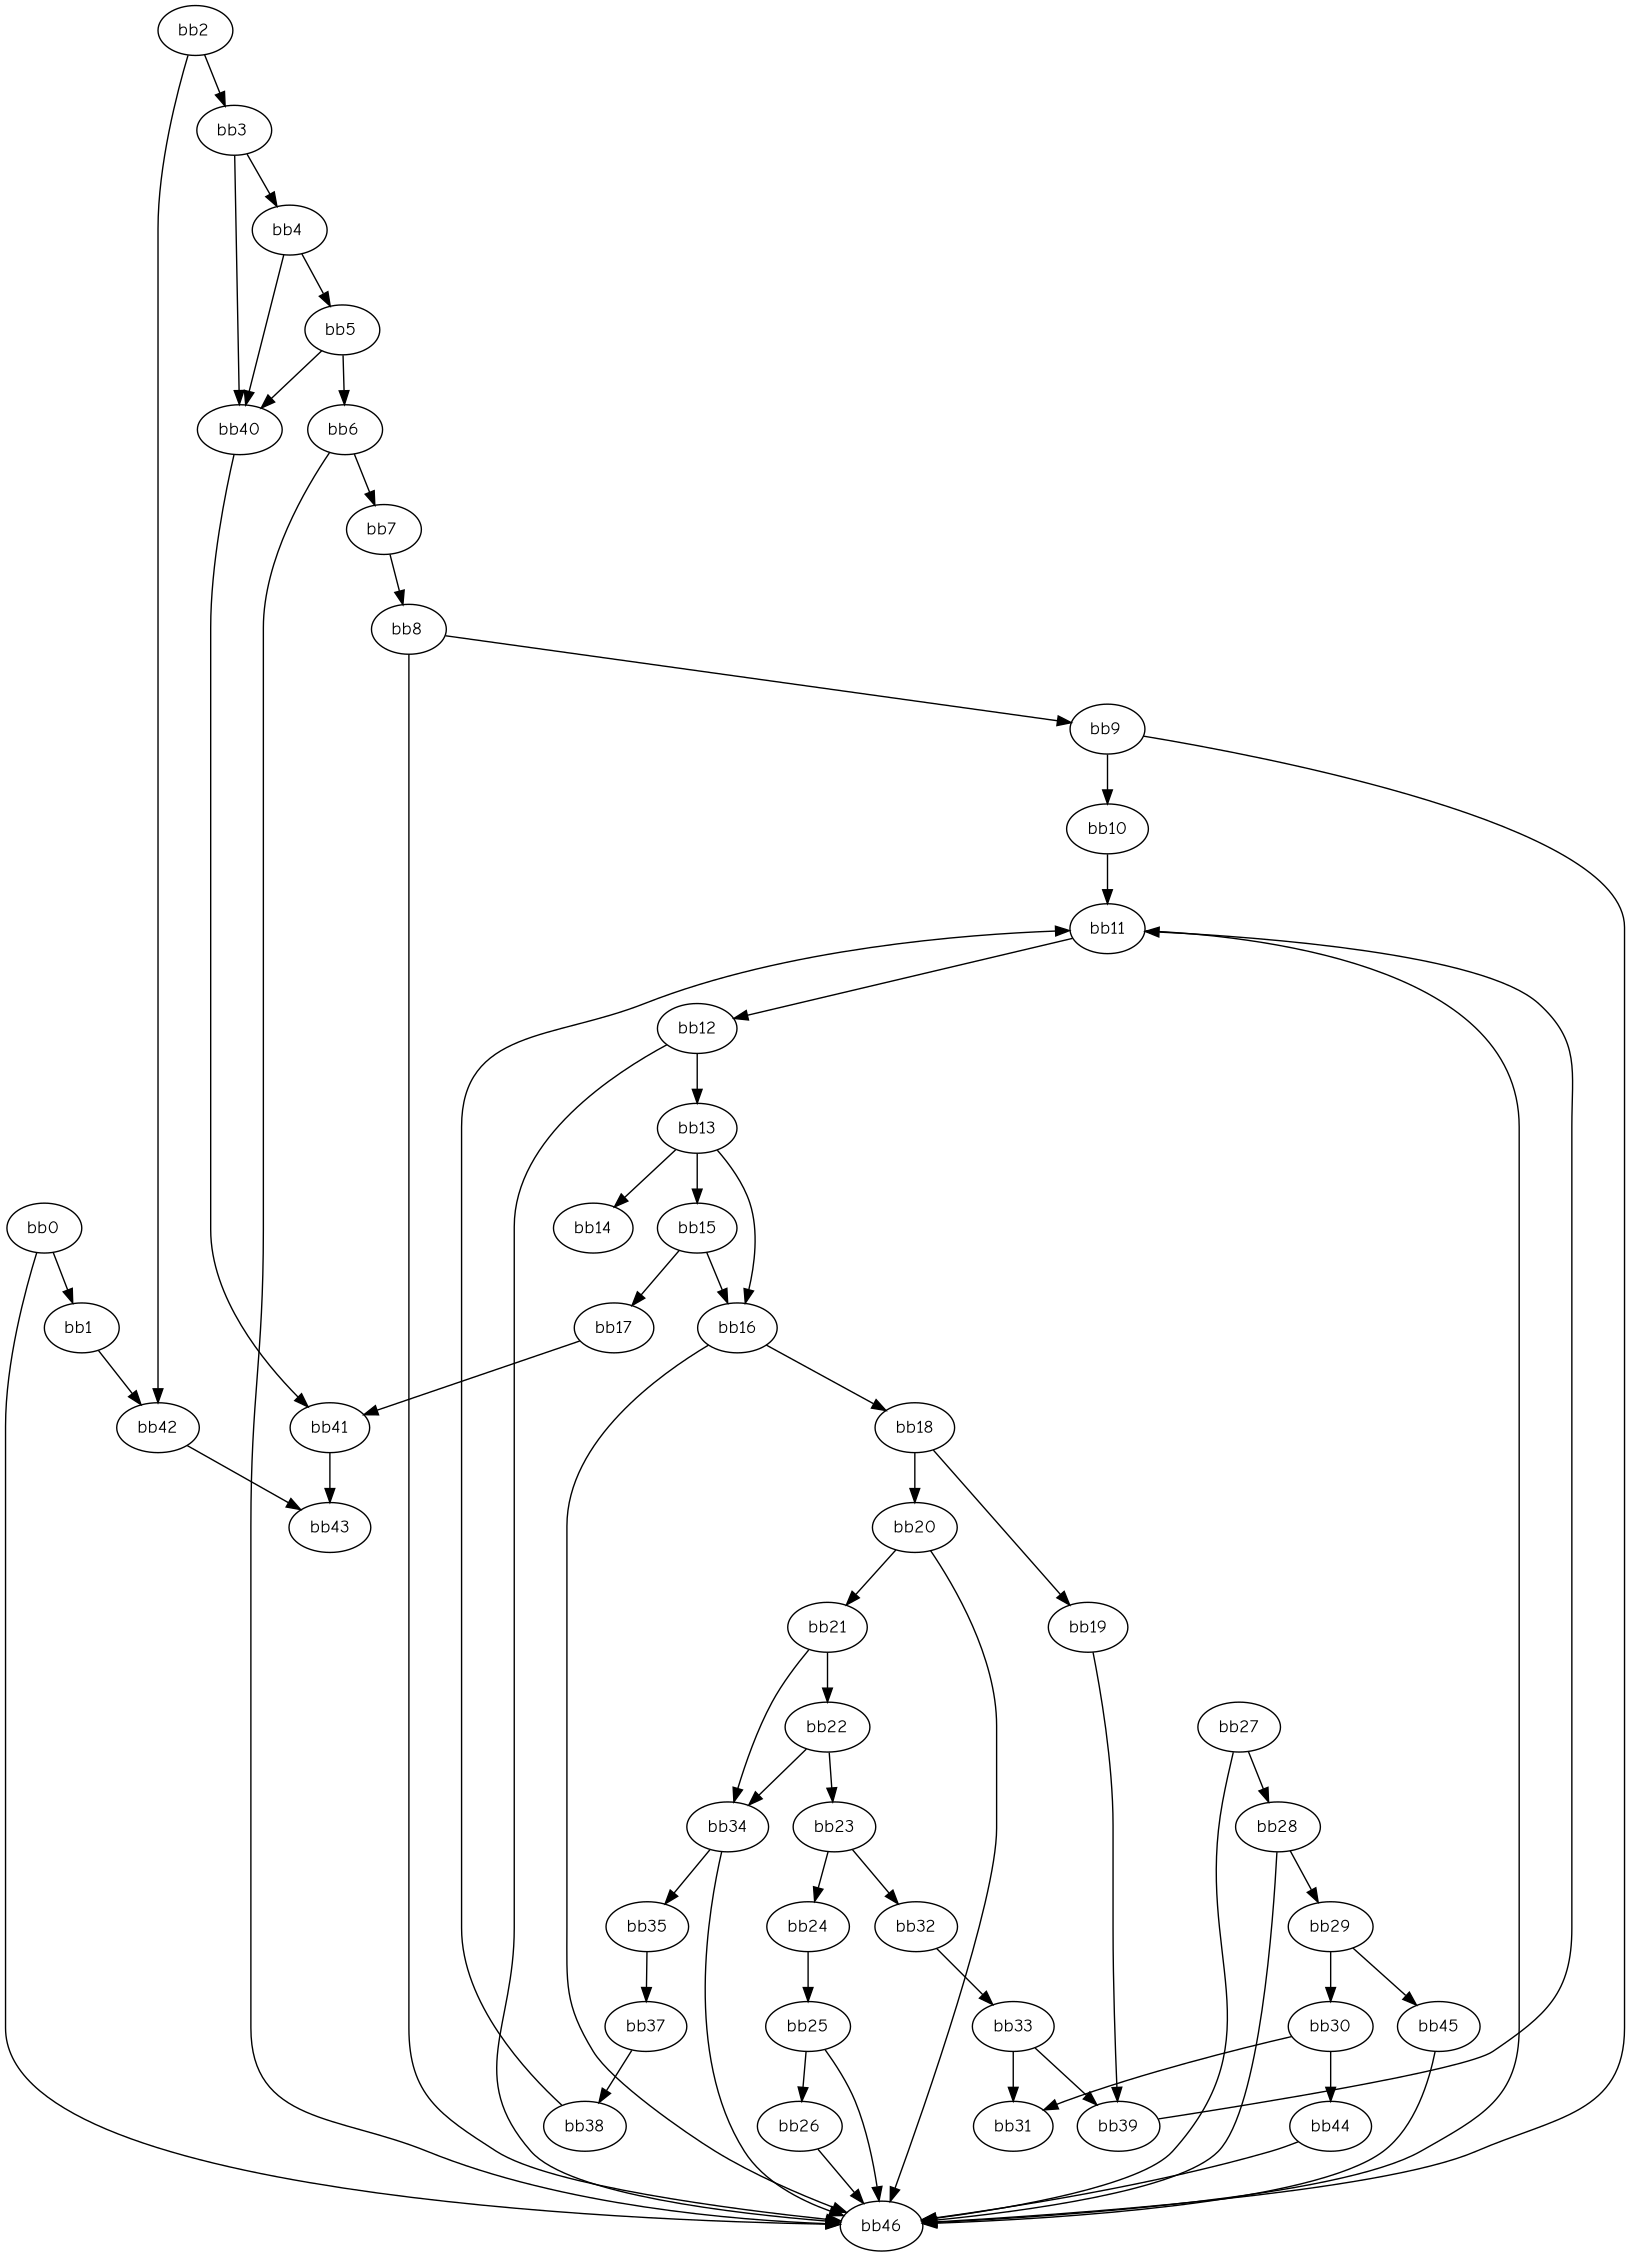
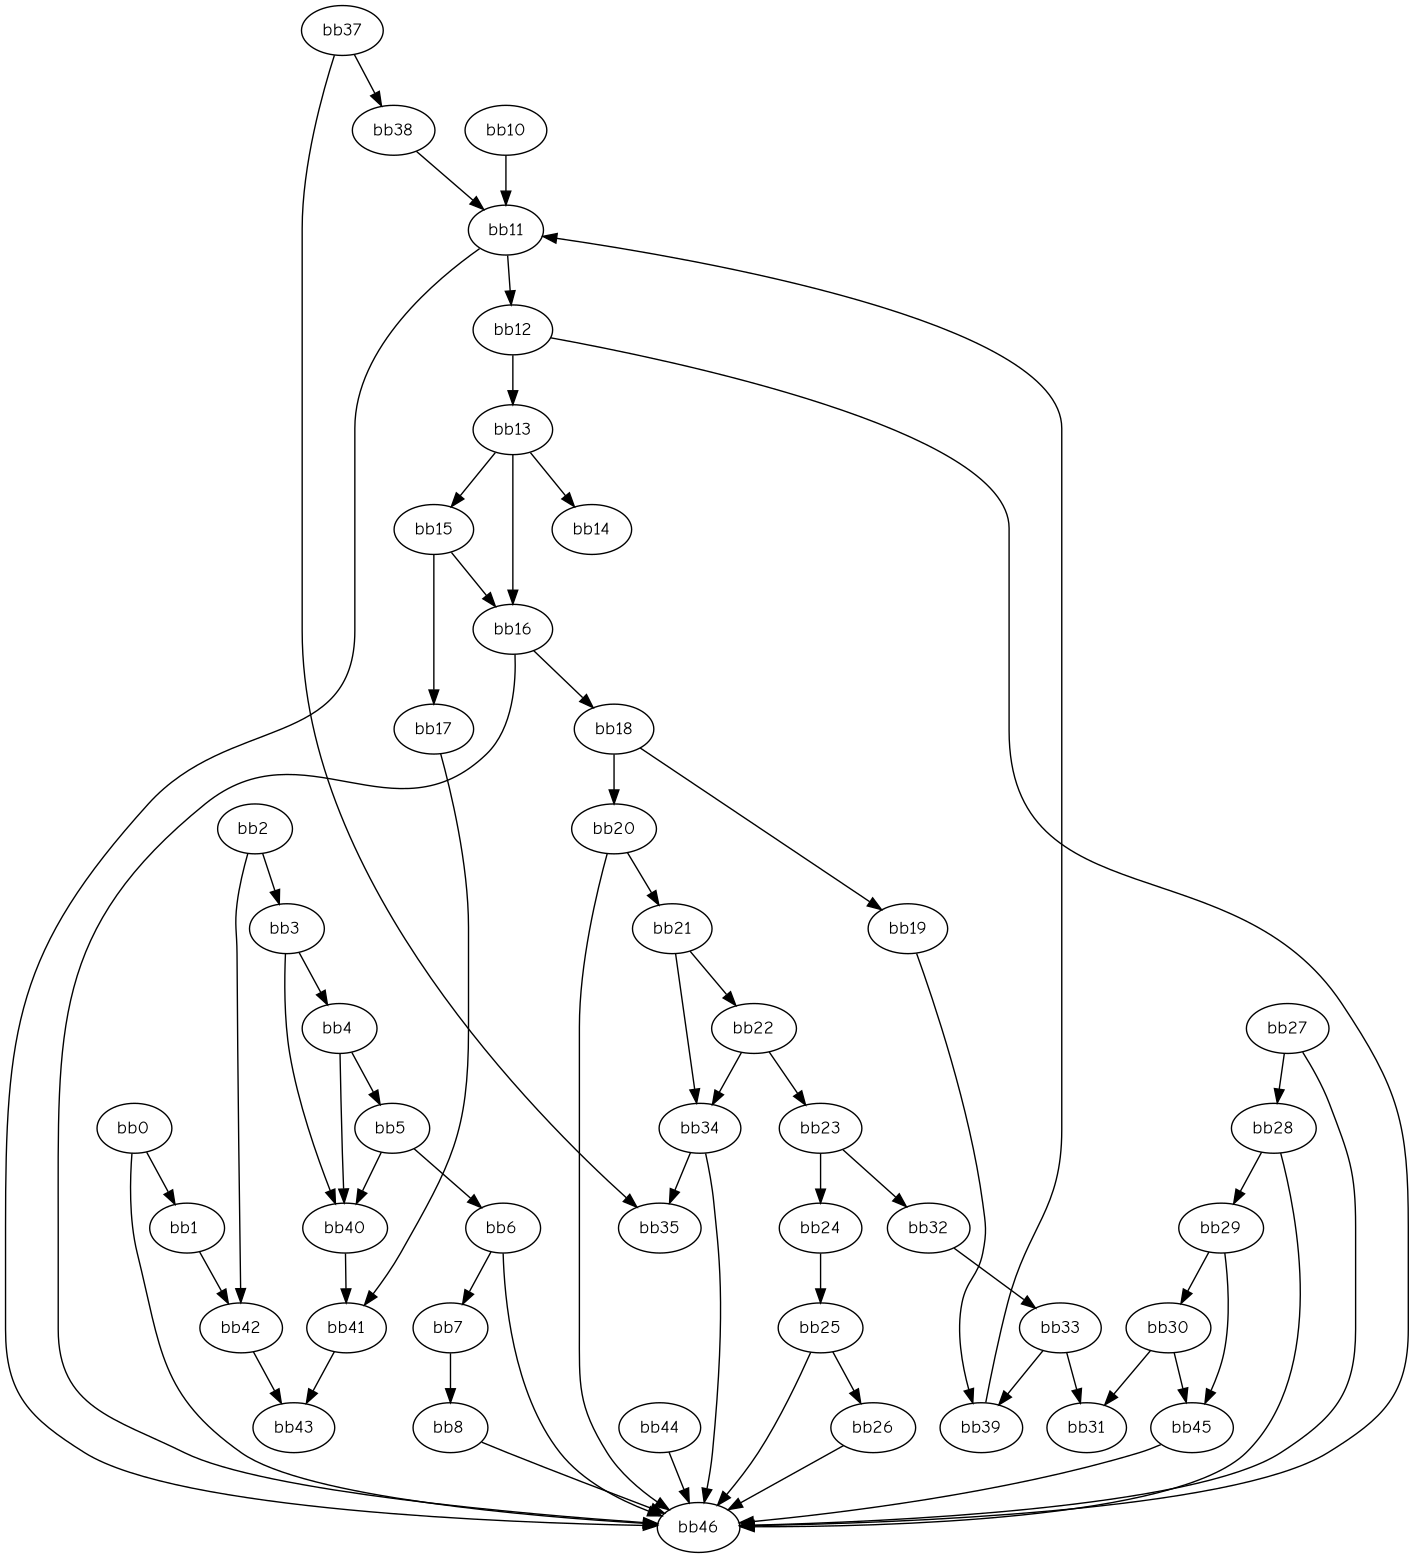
  digraph {
    fontname="Comic Neue"
    node [fontname="Comic Neue"]
    edge [fontname="Comic Neue"]
    n1 [label="bb0\l"]
    n2 [label="bb1\l"]
    n3 [label="bb46\l"]
    n4 [label="bb42\l"]
    n5 [label="bb2\l"]
    n6 [label="bb3\l"]
    n7 [label="bb43\l"]
    n8 [label="bb4\l"]
    n9 [label="bb40\l"]
    n10 [label="bb5\l"]
    n11 [label="bb41\l"]
    n12 [label="bb6\l"]
    n13 [label="bb7\l"]
    n14 [label="bb8\l"]
-   n15 [label="bb9\l"]
    n16 [label="bb10\l"]
    n17 [label="bb11\l"]
    n18 [label="bb12\l"]
    n19 [label="bb13\l"]
    n20 [label="bb14\l"]
    n21 [label="bb15\l"]
    n22 [label="bb16\l"]
    n23 [label="bb17\l"]
    n24 [label="bb18\l"]
    n25 [label="bb19\l"]
    n26 [label="bb20\l"]
    n27 [label="bb39\l"]
    n28 [label="bb21\l"]
    n29 [label="bb22\l"]
    n30 [label="bb34\l"]
    n31 [label="bb23\l"]
    n32 [label="bb35\l"]
    n33 [label="bb24\l"]
    n34 [label="bb32\l"]
    n35 [label="bb25\l"]
    n36 [label="bb33\l"]
    n37 [label="bb26\l"]
    n38 [label="bb27\l"]
    n39 [label="bb28\l"]
    n40 [label="bb29\l"]
    n41 [label="bb30\l"]
    n42 [label="bb45\l"]
    n43 [label="bb31\l"]
    n44 [label="bb44\l"]
    n45 [label="bb37\l"]
    n46 [label="bb38\l"]
    n1 -> n2
    n1 -> n3
    n2 -> n4
    n4 -> n7
    n5 -> n4
    n5 -> n6
    n6 -> n8
    n6 -> n9
    n8 -> n9
    n8 -> n10
    n9 -> n11
    n10 -> n9
    n10 -> n12
    n11 -> n7
    n12 -> n3
    n12 -> n13
    n13 -> n14
    n14 -> n3
-   n14 -> n15
-   n15 -> n3
-   n15 -> n16
    n16 -> n17
    n17 -> n3
    n17 -> n18
    n18 -> n3
    n18 -> n19
    n19 -> n20
    n19 -> n21
    n19 -> n22
    n21 -> n22
    n21 -> n23
    n22 -> n3
    n22 -> n24
    n23 -> n11
    n24 -> n25
    n24 -> n26
    n25 -> n27
    n26 -> n3
    n26 -> n28
    n27 -> n17
    n28 -> n29
    n28 -> n30
    n29 -> n30
    n29 -> n31
    n30 -> n3
    n30 -> n32
    n31 -> n33
    n31 -> n34
-   n32 -> n45
+   n45 -> n32
    n33 -> n35
    n34 -> n36
    n35 -> n3
    n35 -> n37
    n36 -> n27
    n36 -> n43
    n37 -> n3
    n38 -> n3
    n38 -> n39
    n39 -> n3
    n39 -> n40
    n40 -> n41
    n40 -> n42
    n41 -> n43
-   n41 -> n44
+   n41 -> n42
    n42 -> n3
    n44 -> n3
    n45 -> n46
    n46 -> n17
  }
